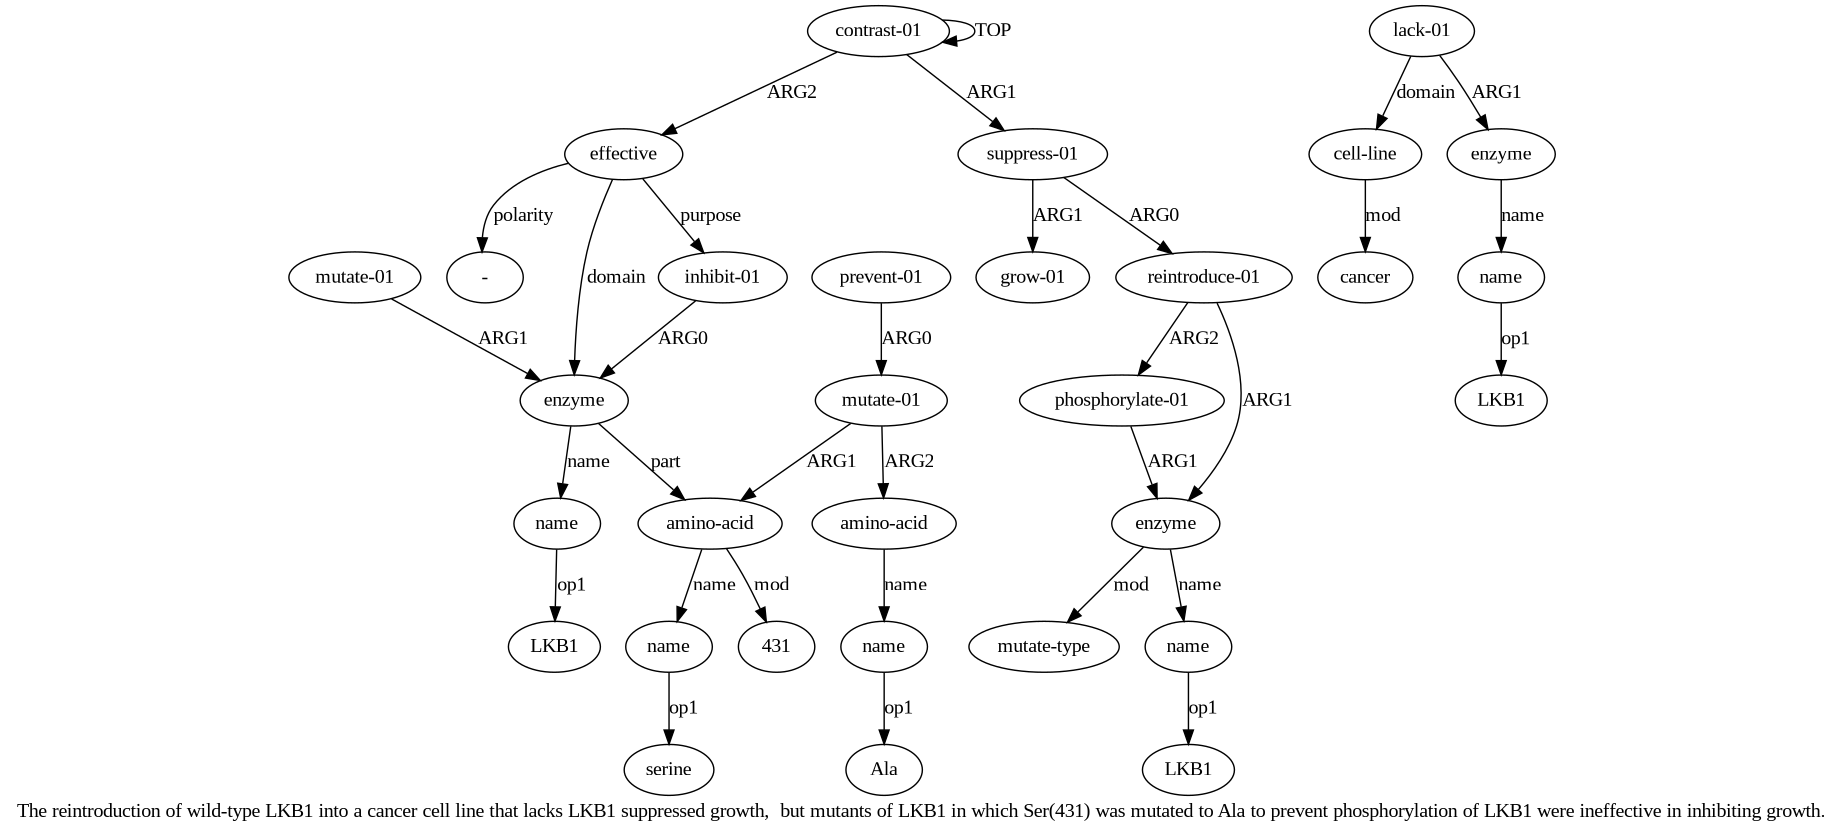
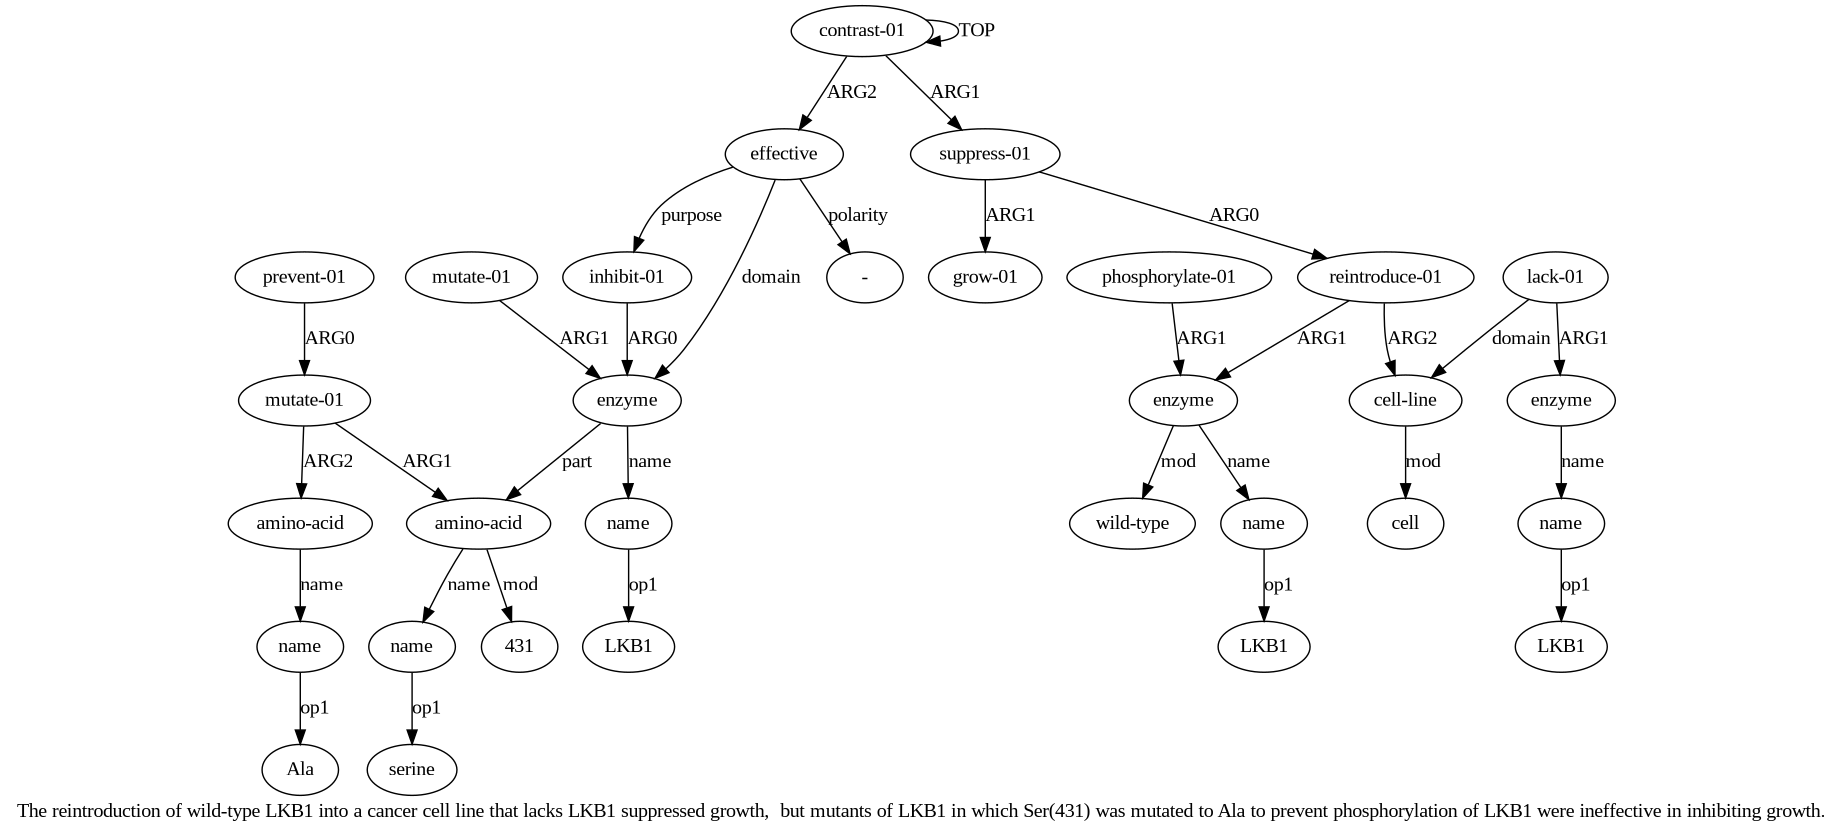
  digraph {
    fontname="Liberation Serif"
    label="The reintroduction of wild-type LKB1 into a cancer cell line that lacks LKB1 suppressed growth,  but mutants of LKB1 in which Ser(431) was mutated to Ala to prevent phosphorylation of LKB1 were ineffective in inhibiting growth."
    node [color=black fontname="Liberation Serif" gold_ind=-1 gold_label=name test_ind=-1 test_label=name]
    edge [color=black fontname="Liberation Serif" gold_label=ARG1 test_label=ARG1]
    n1 [gold_ind=20 label=name test_ind=20]
    n2 [gold_label=Ala label=Ala test_label=Ala]
    n3 [gold_ind=21 gold_label="prevent-01" label="prevent-01" test_ind=21 test_label="prevent-01"]
    n4 [gold_ind=18 gold_label="mutate-01" label="mutate-01" test_ind=18 test_label="mutate-01"]
    n5 [gold_ind=22 gold_label="phosphorylate-01" label="phosphorylate-01" test_ind=22 test_label="phosphorylate-01"]
    n6 [gold_ind=3 gold_label=enzyme label=enzyme test_ind=3 test_label=enzyme]
    n7 [gold_ind=16 gold_label="amino-acid" label="amino-acid" test_ind=16 test_label="amino-acid"]
    n8 [gold_ind=19 gold_label="amino-acid" label="amino-acid" test_ind=19 test_label="amino-acid"]
-   n9 [gold_ind=5 gold_label="wild-type" label="mutate-type" test_ind=5 test_label="wild-type"]
+   n9 [gold_ind=5 gold_label="wild-type" label="wild-type" test_ind=5 test_label="wild-type"]
    n10 [gold_ind=4 label=name test_ind=4]
    n11 [gold_ind=17 label=name test_ind=17]
    n12 [gold_label=431 label=431 test_label=431]
    n13 [gold_label=LKB1 label=LKB1 test_label=LKB1]
    n14 [gold_ind=23 gold_label="mutate-01" label="mutate-01" test_ind=23 test_label="mutate-01"]
    n15 [gold_ind=14 gold_label=enzyme label=enzyme test_ind=14 test_label=enzyme]
    n16 [gold_ind=15 label=name test_ind=15]
    n17 [gold_label=LKB1 label=LKB1 test_label=LKB1]
    n18 [gold_label=serine label=serine test_label=serine]
    n19 [gold_ind=11 gold_label="grow-01" label="grow-01" test_ind=11 test_label="grow-01"]
    n20 [gold_ind=10 label=name test_ind=10]
    n21 [gold_label=LKB1 label=LKB1 test_label=LKB1]
    n22 [gold_ind=13 gold_label="inhibit-01" label="inhibit-01" test_ind=13 test_label="inhibit-01"]
    n23 [gold_ind=12 gold_label=effective label=effective test_ind=12 test_label=effective]
    n24 [gold_label="-" label="-" test_label="-"]
    n25 [gold_ind=1 gold_label="suppress-01" label="suppress-01" test_ind=1 test_label="suppress-01"]
    n26 [gold_ind=2 gold_label="reintroduce-01" label="reintroduce-01" test_ind=2 test_label="reintroduce-01"]
    n27 [gold_ind=6 gold_label="cell-line" label="cell-line" test_ind=6 test_label="cell-line"]
-   n28 [gold_ind=7 gold_label=cancer label=cancer test_ind=7 test_label=cancer]
+   n28 [gold_ind=7 gold_label=cancer label=cell test_ind=7 test_label=cancer]
    n29 [gold_ind=0 gold_label="contrast-01" label="contrast-01" test_ind=0 test_label="contrast-01"]
    n30 [gold_ind=9 gold_label=enzyme label=enzyme test_ind=9 test_label=enzyme]
    n31 [gold_ind=8 gold_label="lack-01" label="lack-01" test_ind=8 test_label="lack-01"]
    n1 -> n2 [gold_label=op1 label=op1 test_label=op1]
    n3 -> n4 [gold_label=ARG0 label=ARG0 test_label=ARG0]
    n4 -> n7 [label=ARG1]
    n4 -> n8 [gold_label=ARG2 label=ARG2 test_label=ARG2]
    n5 -> n6 [label=ARG1]
    n6 -> n9 [gold_label=mod label=mod test_label=mod]
    n6 -> n10 [gold_label=name label=name test_label=name]
    n7 -> n11 [gold_label=name label=name test_label=name]
    n7 -> n12 [gold_label=mod label=mod test_label=mod]
    n8 -> n1 [gold_label=name label=name test_label=name]
    n10 -> n13 [gold_label=op1 label=op1 test_label=op1]
    n11 -> n18 [gold_label=op1 label=op1 test_label=op1]
    n14 -> n15 [label=ARG1]
    n15 -> n7 [gold_label=part label=part test_label=part]
    n15 -> n16 [gold_label=name label=name test_label=name]
    n16 -> n17 [gold_label=op1 label=op1 test_label=op1]
    n20 -> n21 [gold_label=op1 label=op1 test_label=op1]
    n22 -> n15 [gold_label=ARG0 label=ARG0 test_label=ARG0]
    n23 -> n15 [gold_label=domain label=domain test_label=domain]
    n23 -> n22 [gold_label=purpose label=purpose test_label=purpose]
    n23 -> n24 [gold_label=polarity label=polarity test_label=polarity]
    n25 -> n19 [label=ARG1]
    n25 -> n26 [gold_label=ARG0 label=ARG0 test_label=ARG0]
    n26 -> n6 [label=ARG1]
-   n26 -> n5 [gold_label=ARG2 label=ARG2 test_label=ARG2]
+   n26 -> n27 [gold_label=ARG2 label=ARG2 test_label=ARG2]
    n27 -> n28 [gold_label=mod label=mod test_label=mod]
    n29 -> n23 [gold_label=ARG2 label=ARG2 test_label=ARG2]
    n29 -> n25 [label=ARG1]
    n29 -> n29 [gold_label=TOP label=TOP test_label=TOP]
    n30 -> n20 [gold_label=name label=name test_label=name]
    n31 -> n27 [gold_label=ARG0 label=domain test_label=ARG0]
    n31 -> n30 [label=ARG1]
  }
